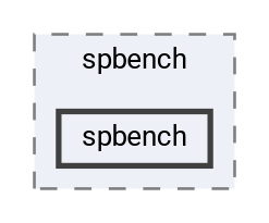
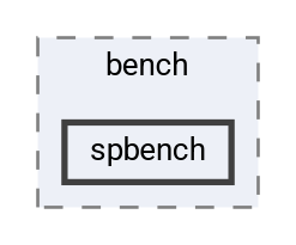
  digraph {
    compound=true
    fontname=Roboto
    n1 [color=grey25 fillcolor="#edf0f7" fontname=Roboto fontsize=10 height=0.2 label=spbench shape=box style="filled,bold" width=0.4]
    subgraph cluster_1 {
      bgcolor="#edf0f7"
      fontsize=10
-     label=spbench
+     label=bench
      pencolor=grey50
      style="filled,dashed"
      n1
    }
  }
